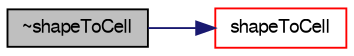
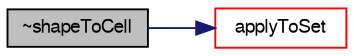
  digraph {
    rankdir=LR
    node [fontname=FreeSans fontsize=10 shape=record]
    n1 [color=black fillcolor=grey75 fontcolor=black height=0.2 label="~shapeToCell" style=filled width=0.4]
-   n2 [color=red height=0.2 label=shapeToCell width=0.4]
+   n2 [color=red height=0.2 label=applyToSet width=0.4]
    n1 -> n2 [color=midnightblue fontname=FreeSans fontsize=10 labelfontname=FreeSans labelfontsize=10 style=solid]
  }
